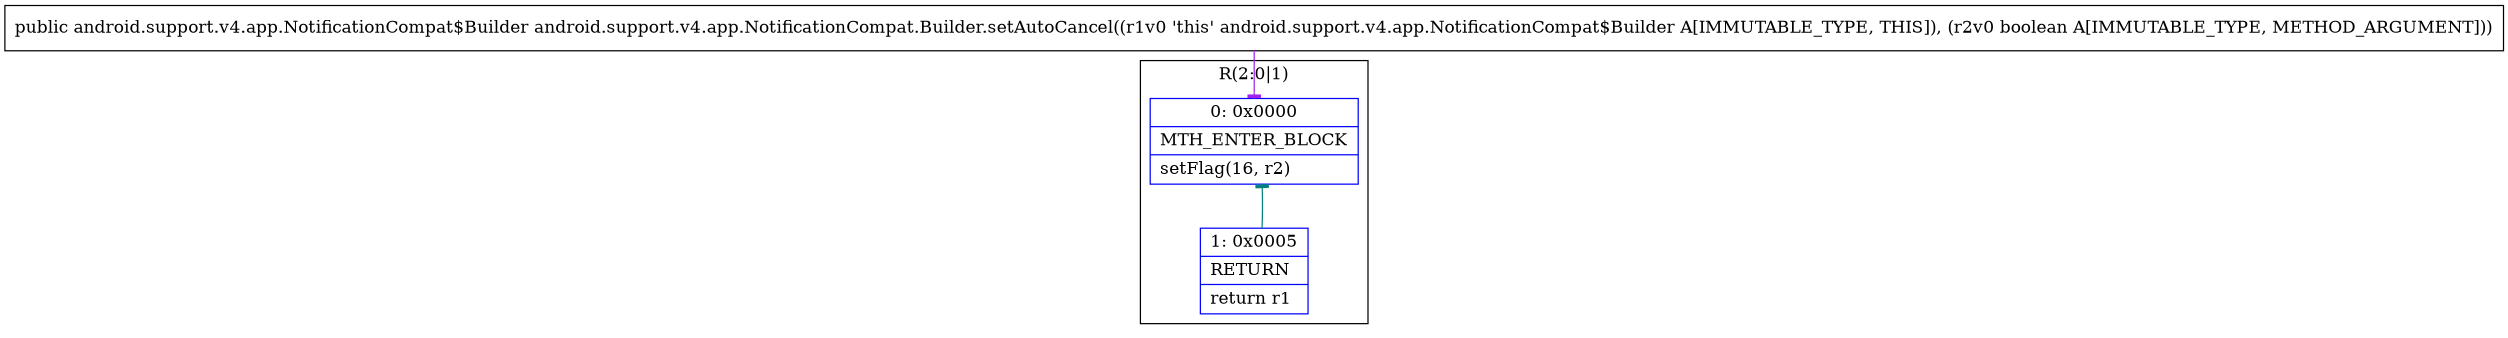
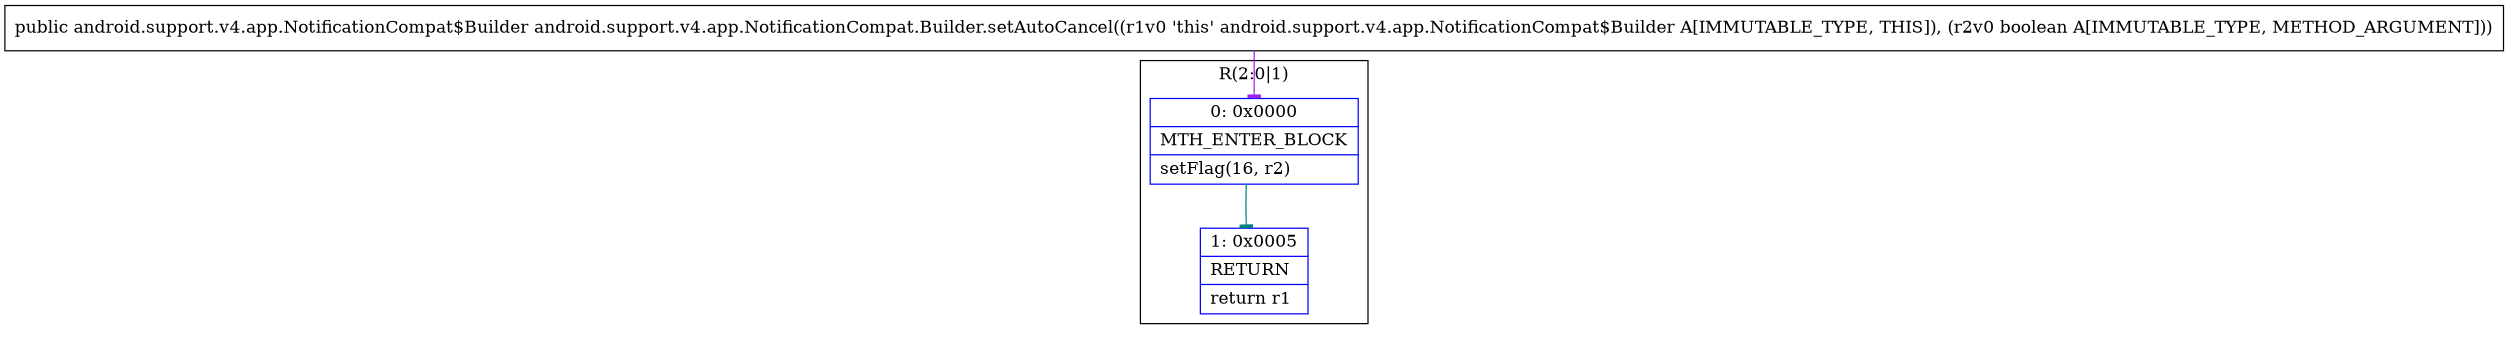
  digraph {
    fontname="DejaVu Serif"
    node [color=blue shape=record fontname="DejaVu Serif"]
    edge [arrowhead=tee fontname="DejaVu Serif"]
    n1 [label="{0\:\ 0x0000|MTH_ENTER_BLOCK\l|setFlag(16, r2)\l}"]
    n2 [label="{1\:\ 0x0005|RETURN\l|return r1\l}"]
    n3 [label="{public android.support.v4.app.NotificationCompat$Builder android.support.v4.app.NotificationCompat.Builder.setAutoCancel((r1v0 'this' android.support.v4.app.NotificationCompat$Builder A[IMMUTABLE_TYPE, THIS]), (r2v0 boolean A[IMMUTABLE_TYPE, METHOD_ARGUMENT])) }" color=""]
    subgraph cluster_1 {
      label="R(2:0|1)"
      n1
      n2
    }
-   n2 -> n1 [color=teal]
+   n1 -> n2 [color=teal]
    n3 -> n1 [color=purple]
  }
